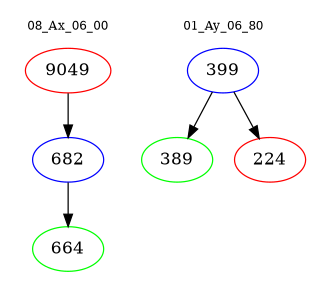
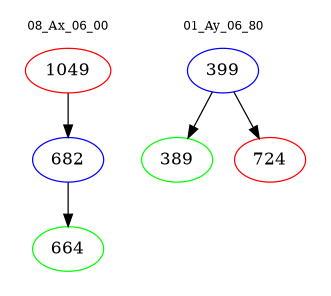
  digraph {
    node [color=blue]
    edge [color=black]
    n1 [label=682]
    n2 [color=green label=664]
-   n3 [color=red label=9049]
+   n3 [color=red label=1049]
    n4 [label=399]
    n5 [color=green label=389]
-   n6 [color=red label=224]
+   n6 [color=red label=724]
    subgraph cluster_1 {
      color=white
      fontsize=10
      label="08_Ax_06_00"
      n1
      n2
      n3
    }
    subgraph cluster_2 {
      color=white
      fontsize=10
      label="01_Ay_06_80"
      n4
      n5
      n6
    }
    n1 -> n2
    n3 -> n1
    n4 -> n5
    n4 -> n6
  }
